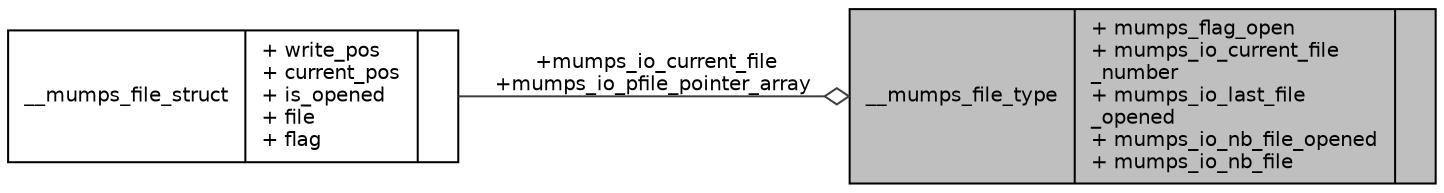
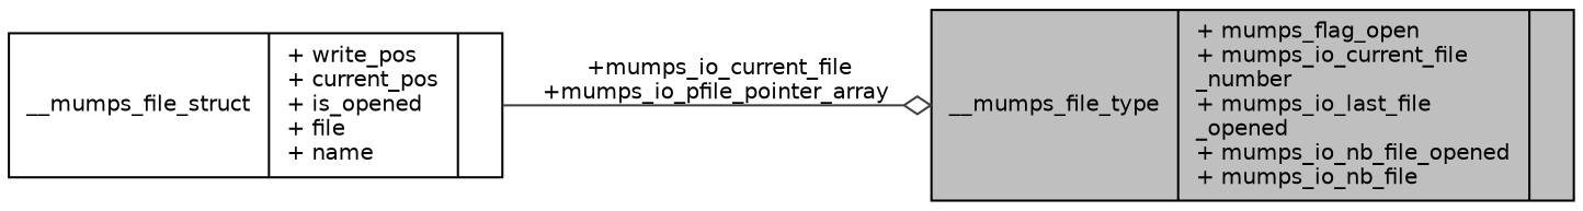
  digraph {
    rankdir=LR
    node [color=black fontname=Helvetica fontsize=10 shape=record style=filled]
    n1 [fillcolor=grey75 fontcolor=black height=0.2 label="{__mumps_file_type\n|+ mumps_flag_open\l+ mumps_io_current_file\l_number\l+ mumps_io_last_file\l_opened\l+ mumps_io_nb_file_opened\l+ mumps_io_nb_file\l|}" width=0.4]
-   n2 [fillcolor=white height=0.2 label="{__mumps_file_struct\n|+ write_pos\l+ current_pos\l+ is_opened\l+ file\l+ flag\l|}" width=0.4]
+   n2 [fillcolor=white height=0.2 label="{__mumps_file_struct\n|+ write_pos\l+ current_pos\l+ is_opened\l+ file\l+ name\l|}" width=0.4]
    n2 -> n1 [arrowhead=odiamond color=grey25 fontname=Helvetica fontsize=10 label=" +mumps_io_current_file\n+mumps_io_pfile_pointer_array" labelfontname=Helvetica labelfontsize=10 style=solid]
  }
